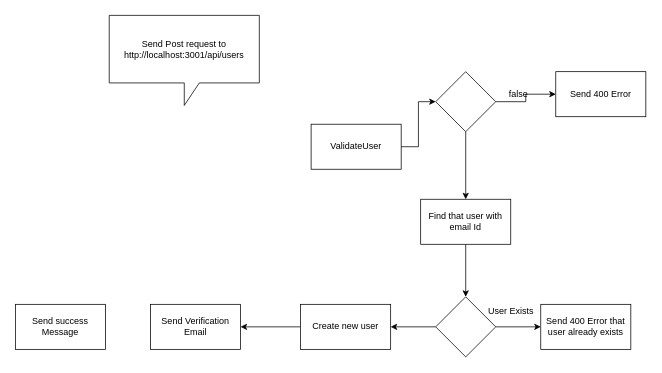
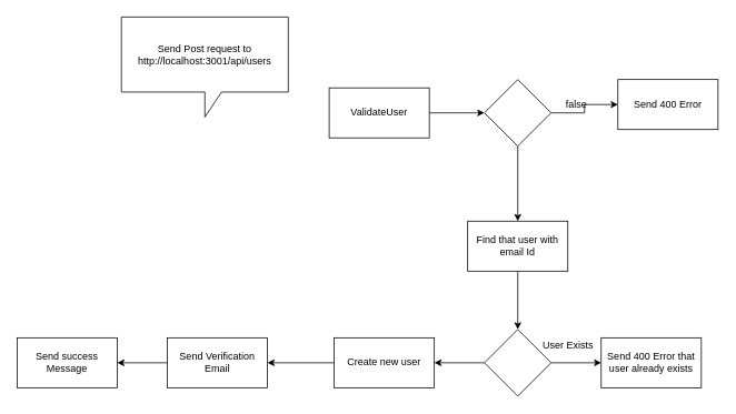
  <mxCell id="0" />
  <mxCell id="1" parent="0" />
  <mxCell id="2" style="edgeStyle=orthogonalEdgeStyle;rounded=0;orthogonalLoop=1;jettySize=auto;html=1;entryX=0;entryY=0.5;entryDx=0;entryDy=0;" parent="1" source="3" target="7" edge="1"><mxGeometry relative="1" as="geometry"><mxPoint x="580" y="135" as="targetPoint" /></mxGeometry></mxCell>
- <mxCell id="3" value="ValidateUser" style="rounded=0;whiteSpace=wrap;html=1;" parent="1" vertex="1"><mxGeometry x="414" y="165" width="120" height="60" as="geometry" /></mxCell>
+ <mxCell id="3" value="ValidateUser" style="rounded=0;whiteSpace=wrap;html=1;" parent="1" vertex="1"><mxGeometry x="394" y="105" width="120" height="60" as="geometry" /></mxCell>
  <mxCell id="4" value="Send Post request to http://localhost:3001/api/users" style="shape=callout;whiteSpace=wrap;html=1;perimeter=calloutPerimeter;" parent="1" vertex="1"><mxGeometry x="145" y="20" width="200" height="120" as="geometry" /></mxCell>
  <mxCell id="5" value="" style="edgeStyle=orthogonalEdgeStyle;rounded=0;orthogonalLoop=1;jettySize=auto;html=1;" parent="1" source="7" target="8" edge="1"><mxGeometry relative="1" as="geometry" /></mxCell>
  <mxCell id="6" value="" style="edgeStyle=orthogonalEdgeStyle;rounded=0;orthogonalLoop=1;jettySize=auto;html=1;" parent="1" source="7" target="11" edge="1"><mxGeometry relative="1" as="geometry" /></mxCell>
  <mxCell id="7" value="" style="rhombus;whiteSpace=wrap;html=1;" parent="1" vertex="1"><mxGeometry x="580" y="95" width="80" height="80" as="geometry" /></mxCell>
  <mxCell id="8" value="Send 400 Error" style="whiteSpace=wrap;html=1;" parent="1" vertex="1"><mxGeometry x="740" y="95" width="120" height="60" as="geometry" /></mxCell>
  <mxCell id="9" value="false" style="text;html=1;align=center;verticalAlign=middle;resizable=0;points=[];autosize=1;strokeColor=none;fillColor=none;" parent="1" vertex="1"><mxGeometry x="670" y="115" width="40" height="20" as="geometry" /></mxCell>
  <mxCell id="10" value="" style="edgeStyle=orthogonalEdgeStyle;rounded=0;orthogonalLoop=1;jettySize=auto;html=1;" parent="1" source="11" target="14" edge="1"><mxGeometry relative="1" as="geometry" /></mxCell>
  <mxCell id="11" value="Find that user with email Id" style="whiteSpace=wrap;html=1;" parent="1" vertex="1"><mxGeometry x="560" y="265" width="120" height="60" as="geometry" /></mxCell>
  <mxCell id="12" value="" style="edgeStyle=orthogonalEdgeStyle;rounded=0;orthogonalLoop=1;jettySize=auto;html=1;" parent="1" source="14" target="15" edge="1"><mxGeometry relative="1" as="geometry" /></mxCell>
  <mxCell id="13" value="" style="edgeStyle=orthogonalEdgeStyle;rounded=0;orthogonalLoop=1;jettySize=auto;html=1;" parent="1" source="14" target="18" edge="1"><mxGeometry relative="1" as="geometry" /></mxCell>
  <mxCell id="14" value="" style="rhombus;whiteSpace=wrap;html=1;" parent="1" vertex="1"><mxGeometry x="580" y="395" width="80" height="80" as="geometry" /></mxCell>
  <mxCell id="15" value="Send 400 Error that user already exists" style="whiteSpace=wrap;html=1;" parent="1" vertex="1"><mxGeometry x="720" y="405" width="120" height="60" as="geometry" /></mxCell>
  <mxCell id="16" value="User Exists" style="text;html=1;align=center;verticalAlign=middle;resizable=0;points=[];autosize=1;strokeColor=none;fillColor=none;" parent="1" vertex="1"><mxGeometry x="640" y="405" width="80" height="20" as="geometry" /></mxCell>
  <mxCell id="17" value="" style="edgeStyle=orthogonalEdgeStyle;rounded=0;orthogonalLoop=1;jettySize=auto;html=1;" parent="1" source="18" target="20" edge="1"><mxGeometry relative="1" as="geometry" /></mxCell>
  <mxCell id="18" value="Create new user" style="whiteSpace=wrap;html=1;" parent="1" vertex="1"><mxGeometry x="400" y="405" width="120" height="60" as="geometry" /></mxCell>
+ <mxCell id="19" value="" style="edgeStyle=orthogonalEdgeStyle;rounded=0;orthogonalLoop=1;jettySize=auto;html=1;" parent="1" source="20" target="21" edge="1"><mxGeometry relative="1" as="geometry" /></mxCell>
  <mxCell id="20" value="Send Verification Email" style="whiteSpace=wrap;html=1;" parent="1" vertex="1"><mxGeometry x="200" y="405" width="120" height="60" as="geometry" /></mxCell>
  <mxCell id="21" value="Send success Message" style="whiteSpace=wrap;html=1;" parent="1" vertex="1"><mxGeometry x="20" y="405" width="120" height="60" as="geometry" /></mxCell>
